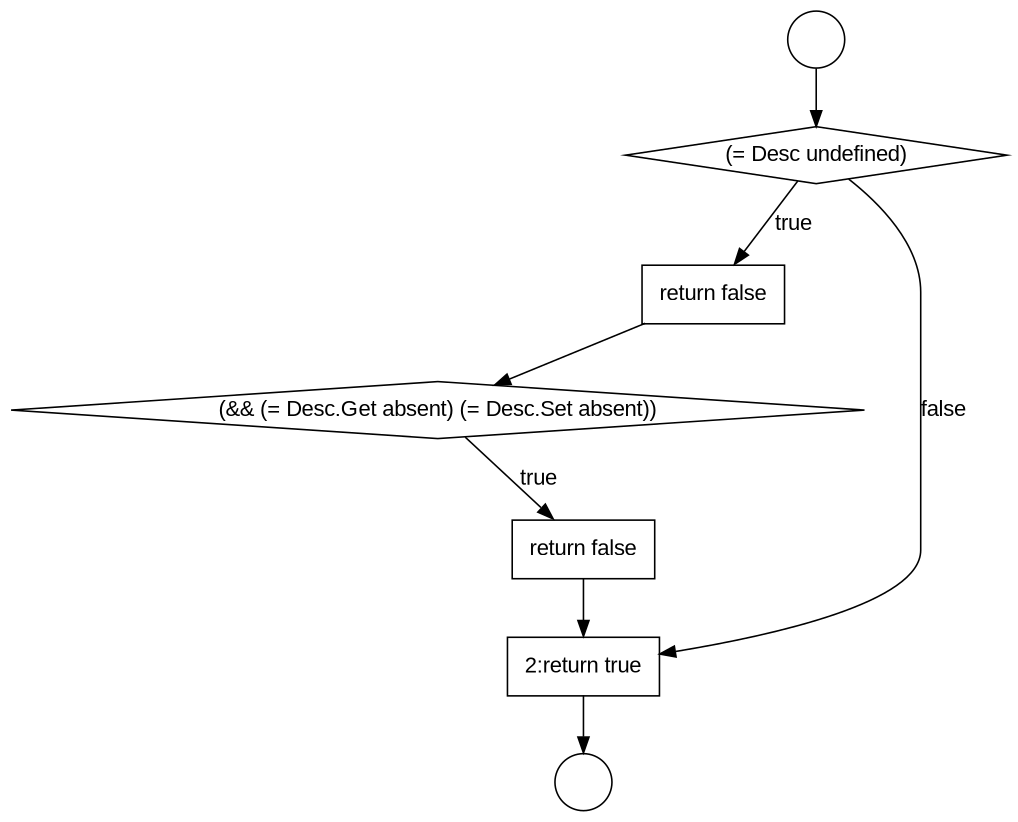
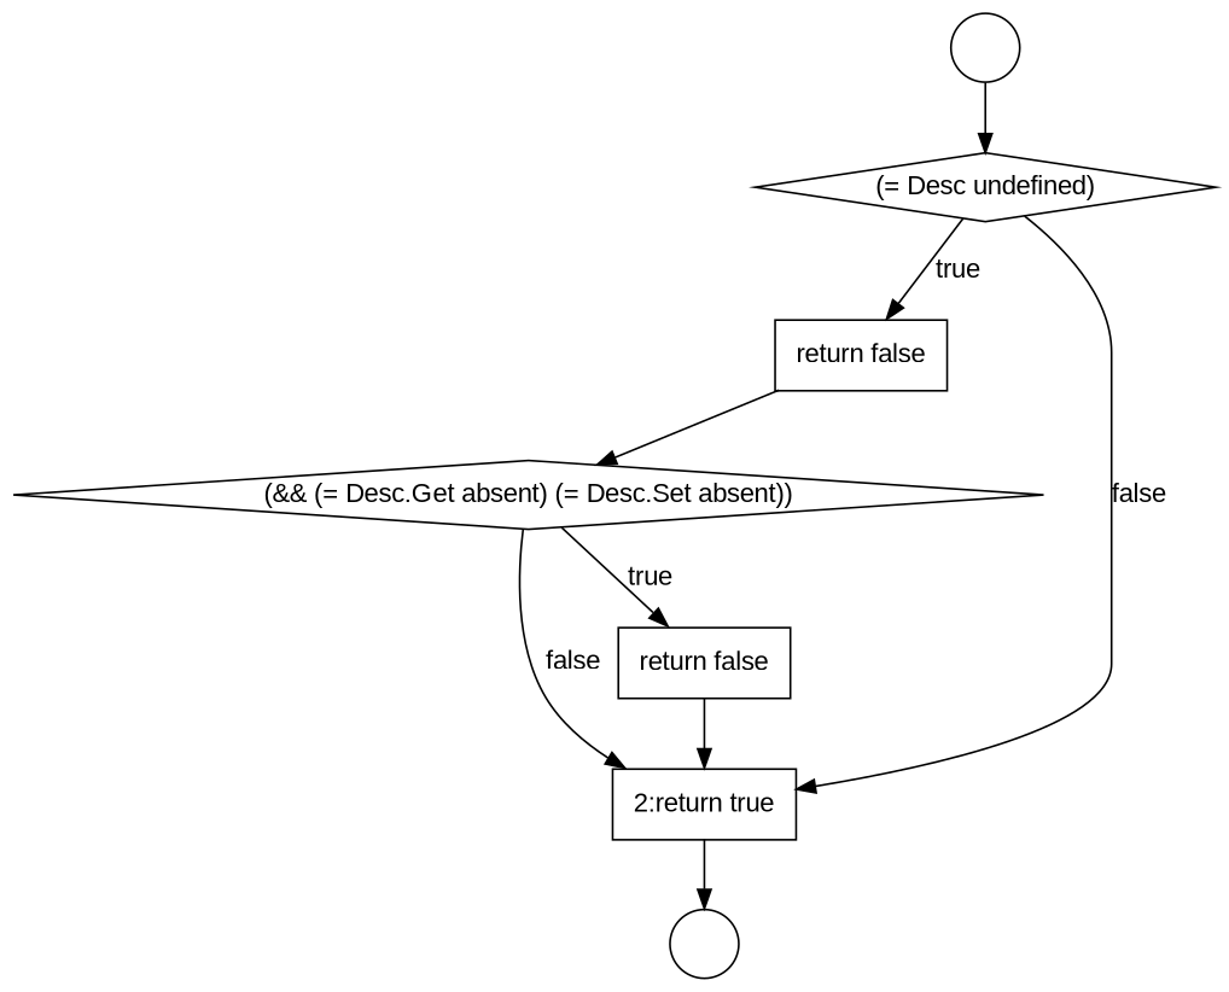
  digraph {
    fontname="Liberation Sans"
    node [color=black fillcolor=white fontname="Liberation Sans" shape=none style=filled]
    edge [color=black fontname="Liberation Sans"]
    n1 [label=<<font color="black">(= Desc undefined)</font>> shape=diamond]
    n2 [label=<<font color="black">     <table border="0" cellborder="1" cellspacing="0" cellpadding="10">       <tr><td align="left">return false</td></tr>     </table>   </font>> margin=0]
    n3 [label=<<font color="black">     <table border="0" cellborder="1" cellspacing="0" cellpadding="10">       <tr><td align="left">2:return true</td></tr>     </table>   </font>> margin=0]
    n4 [label=<<font color="black">(&amp;&amp; (= Desc.Get absent) (= Desc.Set absent))</font>> shape=diamond]
    n5 [label=<<font color="black">     <table border="0" cellborder="1" cellspacing="0" cellpadding="10">       <tr><td align="left">return false</td></tr>     </table>   </font>> margin=0]
    n6 [label=" " shape=circle]
    n7 [label=" " shape=circle]
    n1 -> n2 [label=<<font color="black">true</font>>]
    n1 -> n3 [label=<<font color="black">false</font>>]
    n2 -> n4
    n3 -> n6
+   n4 -> n3 [label=<<font color="black">false</font>>]
    n4 -> n5 [label=<<font color="black">true</font>>]
    n5 -> n3
    n7 -> n1
  }
